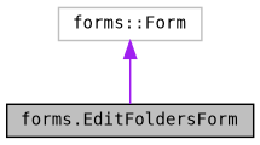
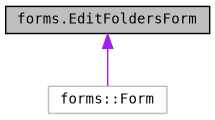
  digraph {
    fontname="DejaVu Sans Mono"
    node [fontname="DejaVu Sans Mono" fontsize=10 shape=record style=filled]
    n1 [color=black fillcolor=grey75 fontcolor=black height=0.2 label="forms.EditFoldersForm" width=0.4]
    n2 [color=grey75 fillcolor=white height=0.2 label="forms::Form" width=0.4]
-   n2 -> n1 [color=purple dir=back fontname="DejaVu Sans Mono" fontsize=10 labelfontname=Helvetica labelfontsize=10 style=solid]
+   n1 -> n2 [color=purple dir=back fontname="DejaVu Sans Mono" fontsize=10 labelfontname=Helvetica labelfontsize=10 style=solid]
  }
